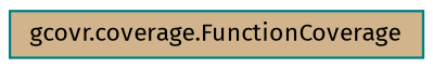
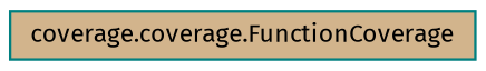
  digraph {
    rankdir=LR
    fontname="Fira Sans"
-   n1 [color=teal fillcolor=tan fontname="Fira Sans" fontsize=10 height=0.2 label="gcovr.coverage.FunctionCoverage" shape=record style=filled width=0.4]
+   n1 [color=teal fillcolor=tan fontname="Fira Sans" fontsize=10 height=0.2 label="coverage.coverage.FunctionCoverage" shape=record style=filled width=0.4]
  }
